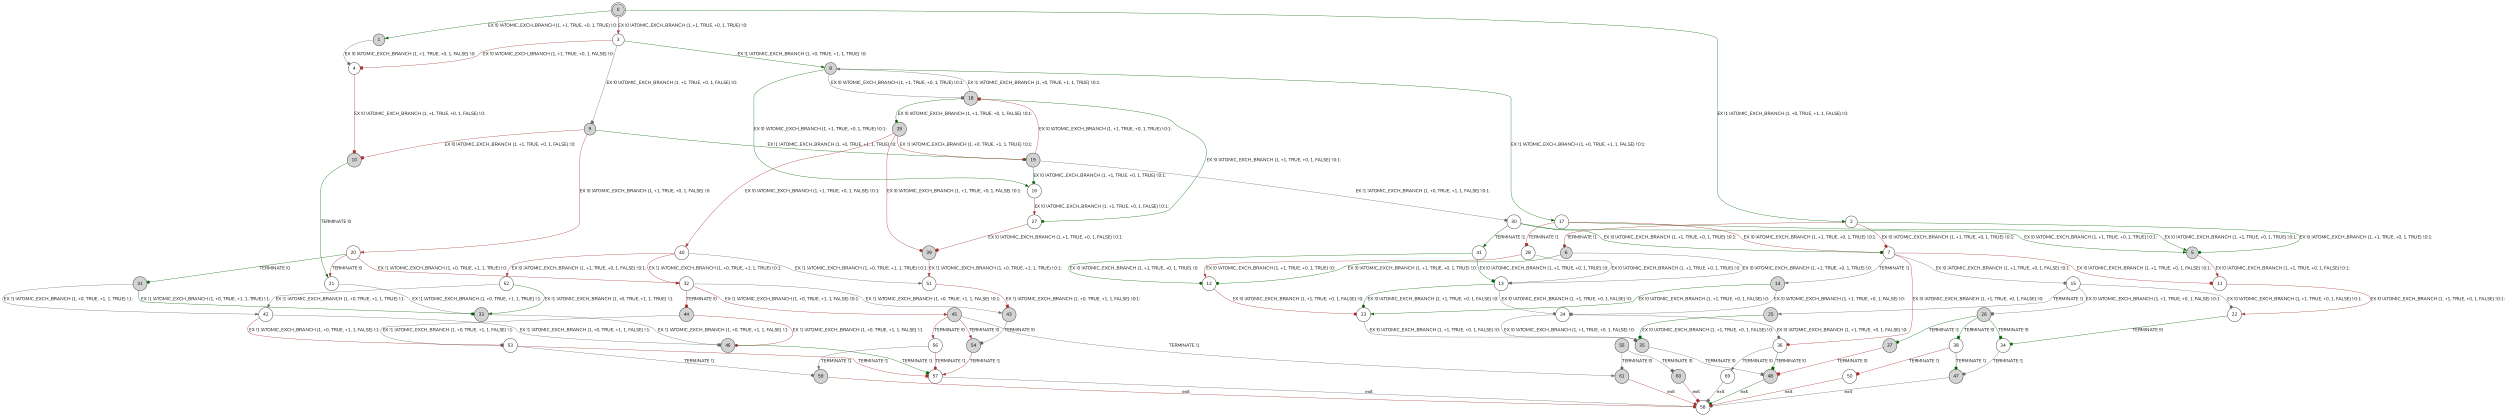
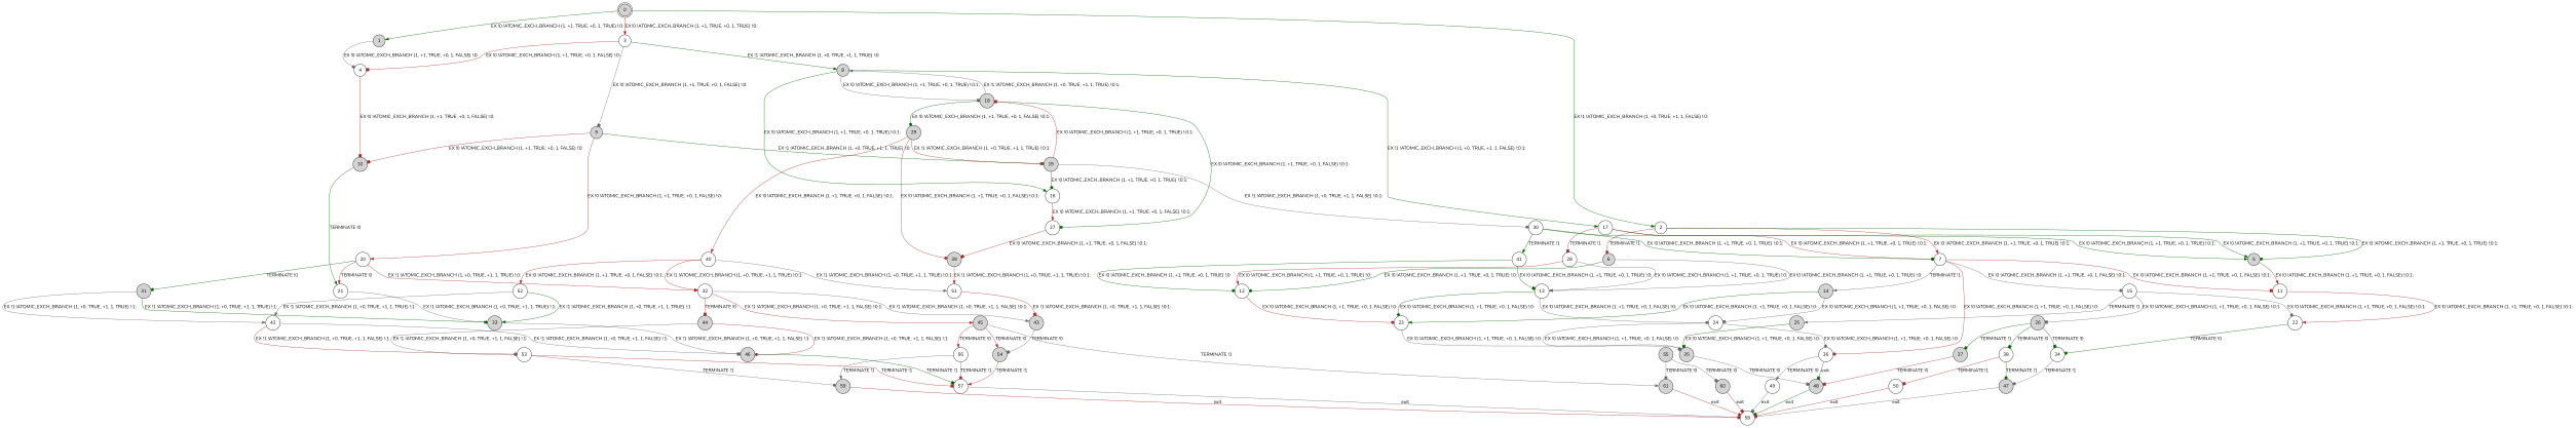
  digraph {
    fontname=Nunito
    node [fillcolor=white fontname=Nunito shape=circle style=filled]
    edge [arrowhead=normal color=brown fontname=Nunito]
    0 [fillcolor=lightgrey peripheries=2]
    1 [fillcolor=lightgrey]
    2
    3
    4
    5 [fillcolor=lightgrey]
    6 [fillcolor=lightgrey]
    7
    8 [fillcolor=lightgrey]
    9 [fillcolor=lightgrey]
    10 [fillcolor=lightgrey]
    11
    12
    13
    14 [fillcolor=lightgrey]
    15
    36
    16
    17
    18 [fillcolor=lightgrey]
    19 [fillcolor=lightgrey]
    20
    21
    22
    23
    24
    25 [fillcolor=lightgrey]
    26 [fillcolor=lightgrey]
    27
    28
    29 [fillcolor=lightgrey]
    30
    31 [fillcolor=lightgrey]
    32
    33 [fillcolor=lightgrey]
    34
    35 [fillcolor=lightgrey]
    37 [fillcolor=lightgrey]
    38
    39 [fillcolor=lightgrey]
    40
    41
    42
    43 [fillcolor=lightgrey]
    44 [fillcolor=lightgrey]
    45 [fillcolor=lightgrey]
    46 [fillcolor=lightgrey]
    47 [fillcolor=lightgrey]
    48 [fillcolor=lightgrey]
-   49 [label=69]
+   49
    50
    51
    52
    53
    54 [fillcolor=lightgrey]
    56
    61 [fillcolor=lightgrey]
    57
    58
    59 [fillcolor=lightgrey]
    55 [fillcolor=lightgrey]
    60 [fillcolor=lightgrey]
    0 -> 1 [color=darkgreen label="EX !0 !ATOMIC_EXCH_BRANCH (1, +1, TRUE, +0, 1, TRUE) !:0:"]
    0 -> 2 [color=darkgreen label="EX !1 !ATOMIC_EXCH_BRANCH (1, +0, TRUE, +1, 1, FALSE) !:0:"]
    0 -> 3 [label="EX !0 !ATOMIC_EXCH_BRANCH (1, +1, TRUE, +0, 1, TRUE) !:0:"]
    1 -> 4 [arrowhead=dot color=gray40 label="EX !0 !ATOMIC_EXCH_BRANCH (1, +1, TRUE, +0, 1, FALSE) !:0:"]
    2 -> 5 [arrowhead=dot color=darkgreen label="EX !0 !ATOMIC_EXCH_BRANCH (1, +1, TRUE, +0, 1, TRUE) !:0:1:"]
    2 -> 6 [arrowhead=dot label="TERMINATE !1"]
-   2 -> 7 [arrowhead=dot label="EX !0 !ATOMIC_EXCH_BRANCH (1, +1, TRUE, +0, 1, TRUE) !:0:1:"]
+   2 -> 7 [label="EX !0 !ATOMIC_EXCH_BRANCH (1, +1, TRUE, +0, 1, TRUE) !:0:1:"]
    3 -> 4 [arrowhead=box label="EX !0 !ATOMIC_EXCH_BRANCH (1, +1, TRUE, +0, 1, FALSE) !:0:"]
    3 -> 8 [color=darkgreen label="EX !1 !ATOMIC_EXCH_BRANCH (1, +0, TRUE, +1, 1, TRUE) !:0:"]
    3 -> 9 [arrowhead=box color=gray40 label="EX !0 !ATOMIC_EXCH_BRANCH (1, +1, TRUE, +0, 1, FALSE) !:0:"]
    4 -> 10 [arrowhead=box label="EX !0 !ATOMIC_EXCH_BRANCH (1, +1, TRUE, +0, 1, FALSE) !:0:"]
    5 -> 11 [label="EX !0 !ATOMIC_EXCH_BRANCH (1, +1, TRUE, +0, 1, FALSE) !:0:1:"]
    6 -> 12 [arrowhead=dot color=darkgreen label="EX !0 !ATOMIC_EXCH_BRANCH (1, +1, TRUE, +0, 1, TRUE) !:0:"]
    6 -> 13 [color=gray40 label="EX !0 !ATOMIC_EXCH_BRANCH (1, +1, TRUE, +0, 1, TRUE) !:0:"]
    7 -> 11 [arrowhead=box label="EX !0 !ATOMIC_EXCH_BRANCH (1, +1, TRUE, +0, 1, FALSE) !:0:1:"]
    7 -> 14 [color=gray40 label="TERMINATE !1"]
    7 -> 15 [arrowhead=dot color=gray40 label="EX !0 !ATOMIC_EXCH_BRANCH (1, +1, TRUE, +0, 1, FALSE) !:0:1:"]
    7 -> 36 [arrowhead=dot label="EX !0 !ATOMIC_EXCH_BRANCH (1, +1, TRUE, +0, 1, FALSE) !:0:"]
    8 -> 16 [color=darkgreen label="EX !0 !ATOMIC_EXCH_BRANCH (1, +1, TRUE, +0, 1, TRUE) !:0:1:"]
    8 -> 17 [color=darkgreen label="EX !1 !ATOMIC_EXCH_BRANCH (1, +0, TRUE, +1, 1, FALSE) !:0:1:"]
    8 -> 18 [arrowhead=box color=gray40 label="EX !0 !ATOMIC_EXCH_BRANCH (1, +1, TRUE, +0, 1, TRUE) !:0:1:"]
    9 -> 10 [arrowhead=box label="EX !0 !ATOMIC_EXCH_BRANCH (1, +1, TRUE, +0, 1, FALSE) !:0:"]
    9 -> 19 [arrowhead=dot color=darkgreen label="EX !1 !ATOMIC_EXCH_BRANCH (1, +0, TRUE, +1, 1, TRUE) !:0:"]
    9 -> 20 [label="EX !0 !ATOMIC_EXCH_BRANCH (1, +1, TRUE, +0, 1, FALSE) !:0:"]
    10 -> 21 [color=darkgreen label="TERMINATE !0"]
    11 -> 22 [label="EX !0 !ATOMIC_EXCH_BRANCH (1, +1, TRUE, +0, 1, FALSE) !:0:1:"]
    12 -> 23 [arrowhead=dot label="EX !0 !ATOMIC_EXCH_BRANCH (1, +1, TRUE, +0, 1, FALSE) !:0:"]
    13 -> 23 [arrowhead=dot color=darkgreen label="EX !0 !ATOMIC_EXCH_BRANCH (1, +1, TRUE, +0, 1, FALSE) !:0:"]
    13 -> 24 [arrowhead=dot color=gray40 label="EX !0 !ATOMIC_EXCH_BRANCH (1, +1, TRUE, +0, 1, FALSE) !:0:"]
    14 -> 23 [color=darkgreen label="EX !0 !ATOMIC_EXCH_BRANCH (1, +1, TRUE, +0, 1, FALSE) !:0:"]
    14 -> 24 [arrowhead=box color=gray40 label="EX !0 !ATOMIC_EXCH_BRANCH (1, +1, TRUE, +0, 1, FALSE) !:0:"]
    15 -> 22 [arrowhead=dot color=gray40 label="EX !0 !ATOMIC_EXCH_BRANCH (1, +1, TRUE, +0, 1, FALSE) !:0:1:"]
    15 -> 25 [color=gray40 label="TERMINATE !1"]
    15 -> 26 [arrowhead=box color=gray40 label="EX !0 !ATOMIC_EXCH_BRANCH (1, +1, TRUE, +0, 1, FALSE) !:0:1:"]
-   36 -> 48 [arrowhead=box color=darkgreen label="TERMINATE !0"]
+   36 -> 48 [arrowhead=box color=darkgreen label=exit]
    36 -> 49 [color=gray40 label="TERMINATE !0"]
    16 -> 27 [label="EX !0 !ATOMIC_EXCH_BRANCH (1, +1, TRUE, +0, 1, FALSE) !:0:1:"]
    17 -> 5 [color=darkgreen label="EX !0 !ATOMIC_EXCH_BRANCH (1, +1, TRUE, +0, 1, TRUE) !:0:1:"]
    17 -> 7 [arrowhead=dot label="EX !0 !ATOMIC_EXCH_BRANCH (1, +1, TRUE, +0, 1, TRUE) !:0:1:"]
    17 -> 28 [arrowhead=box label="TERMINATE !1"]
    18 -> 8 [color=gray40 label="EX !1 !ATOMIC_EXCH_BRANCH (1, +0, TRUE, +1, 1, TRUE) !:0:1:"]
    18 -> 27 [arrowhead=dot color=darkgreen label="EX !0 !ATOMIC_EXCH_BRANCH (1, +1, TRUE, +0, 1, FALSE) !:0:1:"]
    18 -> 29 [arrowhead=dot color=darkgreen label="EX !0 !ATOMIC_EXCH_BRANCH (1, +1, TRUE, +0, 1, FALSE) !:0:1:"]
    19 -> 16 [arrowhead=dot color=darkgreen label="EX !0 !ATOMIC_EXCH_BRANCH (1, +1, TRUE, +0, 1, TRUE) !:0:1:"]
    19 -> 18 [arrowhead=box label="EX !0 !ATOMIC_EXCH_BRANCH (1, +1, TRUE, +0, 1, TRUE) !:0:1:"]
    19 -> 30 [arrowhead=dot color=gray40 label="EX !1 !ATOMIC_EXCH_BRANCH (1, +0, TRUE, +1, 1, FALSE) !:0:1:"]
    20 -> 21 [label="TERMINATE !0"]
    20 -> 31 [arrowhead=dot color=darkgreen label="TERMINATE !0"]
    20 -> 32 [label="EX !1 !ATOMIC_EXCH_BRANCH (1, +0, TRUE, +1, 1, TRUE) !:0:"]
    21 -> 33 [color=gray40 label="EX !1 !ATOMIC_EXCH_BRANCH (1, +0, TRUE, +1, 1, TRUE) !:1:"]
    22 -> 34 [arrowhead=dot color=darkgreen label="TERMINATE !0"]
    23 -> 35 [arrowhead=box color=gray40 label="EX !0 !ATOMIC_EXCH_BRANCH (1, +1, TRUE, +0, 1, FALSE) !:0:"]
    24 -> 36 [arrowhead=dot color=gray40 label="EX !0 !ATOMIC_EXCH_BRANCH (1, +1, TRUE, +0, 1, FALSE) !:0:"]
    24 -> 35 [arrowhead=box color=gray40 label="EX !0 !ATOMIC_EXCH_BRANCH (1, +1, TRUE, +0, 1, FALSE) !:0:"]
    25 -> 35 [arrowhead=box color=darkgreen label="EX !0 !ATOMIC_EXCH_BRANCH (1, +1, TRUE, +0, 1, FALSE) !:0:"]
    26 -> 34 [arrowhead=box color=darkgreen label="TERMINATE !0"]
    26 -> 37 [arrowhead=dot color=darkgreen label="TERMINATE !1"]
    26 -> 38 [arrowhead=box color=darkgreen label="TERMINATE !0"]
    27 -> 39 [arrowhead=box label="EX !0 !ATOMIC_EXCH_BRANCH (1, +1, TRUE, +0, 1, FALSE) !:0:1:"]
    28 -> 12 [label="EX !0 !ATOMIC_EXCH_BRANCH (1, +1, TRUE, +0, 1, TRUE) !:0:"]
    28 -> 13 [color=gray40 label="EX !0 !ATOMIC_EXCH_BRANCH (1, +1, TRUE, +0, 1, TRUE) !:0:"]
    29 -> 19 [label="EX !1 !ATOMIC_EXCH_BRANCH (1, +0, TRUE, +1, 1, TRUE) !:0:1:"]
    29 -> 39 [arrowhead=dot label="EX !0 !ATOMIC_EXCH_BRANCH (1, +1, TRUE, +0, 1, FALSE) !:0:1:"]
    29 -> 40 [label="EX !0 !ATOMIC_EXCH_BRANCH (1, +1, TRUE, +0, 1, FALSE) !:0:1:"]
    30 -> 5 [color=darkgreen label="EX !0 !ATOMIC_EXCH_BRANCH (1, +1, TRUE, +0, 1, TRUE) !:0:1:"]
    30 -> 7 [arrowhead=dot color=darkgreen label="EX !0 !ATOMIC_EXCH_BRANCH (1, +1, TRUE, +0, 1, TRUE) !:0:1:"]
    30 -> 41 [color=darkgreen label="TERMINATE !1"]
    31 -> 33 [arrowhead=dot color=darkgreen label="EX !1 !ATOMIC_EXCH_BRANCH (1, +0, TRUE, +1, 1, TRUE) !:1:"]
    31 -> 42 [color=gray40 label="EX !1 !ATOMIC_EXCH_BRANCH (1, +0, TRUE, +1, 1, TRUE) !:1:"]
    32 -> 43 [color=gray40 label="EX !1 !ATOMIC_EXCH_BRANCH (1, +0, TRUE, +1, 1, FALSE) !:0:1:"]
    32 -> 44 [arrowhead=box label="TERMINATE !0"]
    32 -> 45 [label="EX !1 !ATOMIC_EXCH_BRANCH (1, +0, TRUE, +1, 1, FALSE) !:0:1:"]
    33 -> 46 [arrowhead=box color=gray40 label="EX !1 !ATOMIC_EXCH_BRANCH (1, +0, TRUE, +1, 1, FALSE) !:1:"]
    34 -> 47 [arrowhead=dot color=gray40 label="TERMINATE !1"]
    35 -> 48 [arrowhead=box color=gray40 label="TERMINATE !0"]
    37 -> 48 [arrowhead=box label="TERMINATE !0"]
    38 -> 47 [arrowhead=dot color=darkgreen label="TERMINATE !1"]
    38 -> 50 [arrowhead=box label="TERMINATE !1"]
    39 -> 51 [label="EX !1 !ATOMIC_EXCH_BRANCH (1, +0, TRUE, +1, 1, TRUE) !:0:1:"]
    40 -> 32 [label="EX !1 !ATOMIC_EXCH_BRANCH (1, +0, TRUE, +1, 1, TRUE) !:0:1:"]
    40 -> 51 [color=gray40 label="EX !1 !ATOMIC_EXCH_BRANCH (1, +0, TRUE, +1, 1, TRUE) !:0:1:"]
    40 -> 52 [label="EX !0 !ATOMIC_EXCH_BRANCH (1, +1, TRUE, +0, 1, FALSE) !:0:1:"]
    41 -> 12 [arrowhead=dot color=darkgreen label="EX !0 !ATOMIC_EXCH_BRANCH (1, +1, TRUE, +0, 1, TRUE) !:0:"]
    41 -> 13 [arrowhead=box color=darkgreen label="EX !0 !ATOMIC_EXCH_BRANCH (1, +1, TRUE, +0, 1, TRUE) !:0:"]
    42 -> 46 [color=gray40 label="EX !1 !ATOMIC_EXCH_BRANCH (1, +0, TRUE, +1, 1, FALSE) !:1:"]
    42 -> 53 [arrowhead=dot label="EX !1 !ATOMIC_EXCH_BRANCH (1, +0, TRUE, +1, 1, FALSE) !:1:"]
    43 -> 54 [arrowhead=box color=gray40 label="TERMINATE !0"]
    44 -> 46 [arrowhead=dot label="EX !1 !ATOMIC_EXCH_BRANCH (1, +0, TRUE, +1, 1, FALSE) !:1:"]
    44 -> 53 [arrowhead=dot color=gray40 label="EX !1 !ATOMIC_EXCH_BRANCH (1, +0, TRUE, +1, 1, FALSE) !:1:"]
    45 -> 54 [label="TERMINATE !0"]
    45 -> 56 [label="TERMINATE !0"]
    45 -> 61 [color=gray40 label="TERMINATE !1"]
    46 -> 57 [arrowhead=box color=darkgreen label="TERMINATE !1"]
    47 -> 58 [arrowhead=dot color=gray40 label=exit]
    48 -> 58 [arrowhead=dot color=darkgreen label=exit]
    49 -> 58 [arrowhead=box color=gray40 label=exit]
    50 -> 58 [arrowhead=dot label=exit]
    51 -> 43 [arrowhead=box label="EX !1 !ATOMIC_EXCH_BRANCH (1, +0, TRUE, +1, 1, FALSE) !:0:1:"]
    52 -> 33 [color=darkgreen label="EX !1 !ATOMIC_EXCH_BRANCH (1, +0, TRUE, +1, 1, TRUE) !:1:"]
    52 -> 42 [color=gray40 label="EX !1 !ATOMIC_EXCH_BRANCH (1, +0, TRUE, +1, 1, TRUE) !:1:"]
    53 -> 57 [arrowhead=box label="TERMINATE !1"]
    53 -> 59 [arrowhead=dot color=gray40 label="TERMINATE !1"]
    54 -> 57 [label="TERMINATE !1"]
    56 -> 57 [arrowhead=dot label="TERMINATE !1"]
    56 -> 59 [color=gray40 label="TERMINATE !1"]
    61 -> 58 [arrowhead=dot label=exit]
    57 -> 58 [arrowhead=dot color=gray40 label=exit]
    59 -> 58 [arrowhead=dot label=exit]
    55 -> 61 [arrowhead=dot color=gray40 label="TERMINATE !0"]
    55 -> 60 [arrowhead=box color=gray40 label="TERMINATE !0"]
    60 -> 58 [arrowhead=box label=exit]
  }
